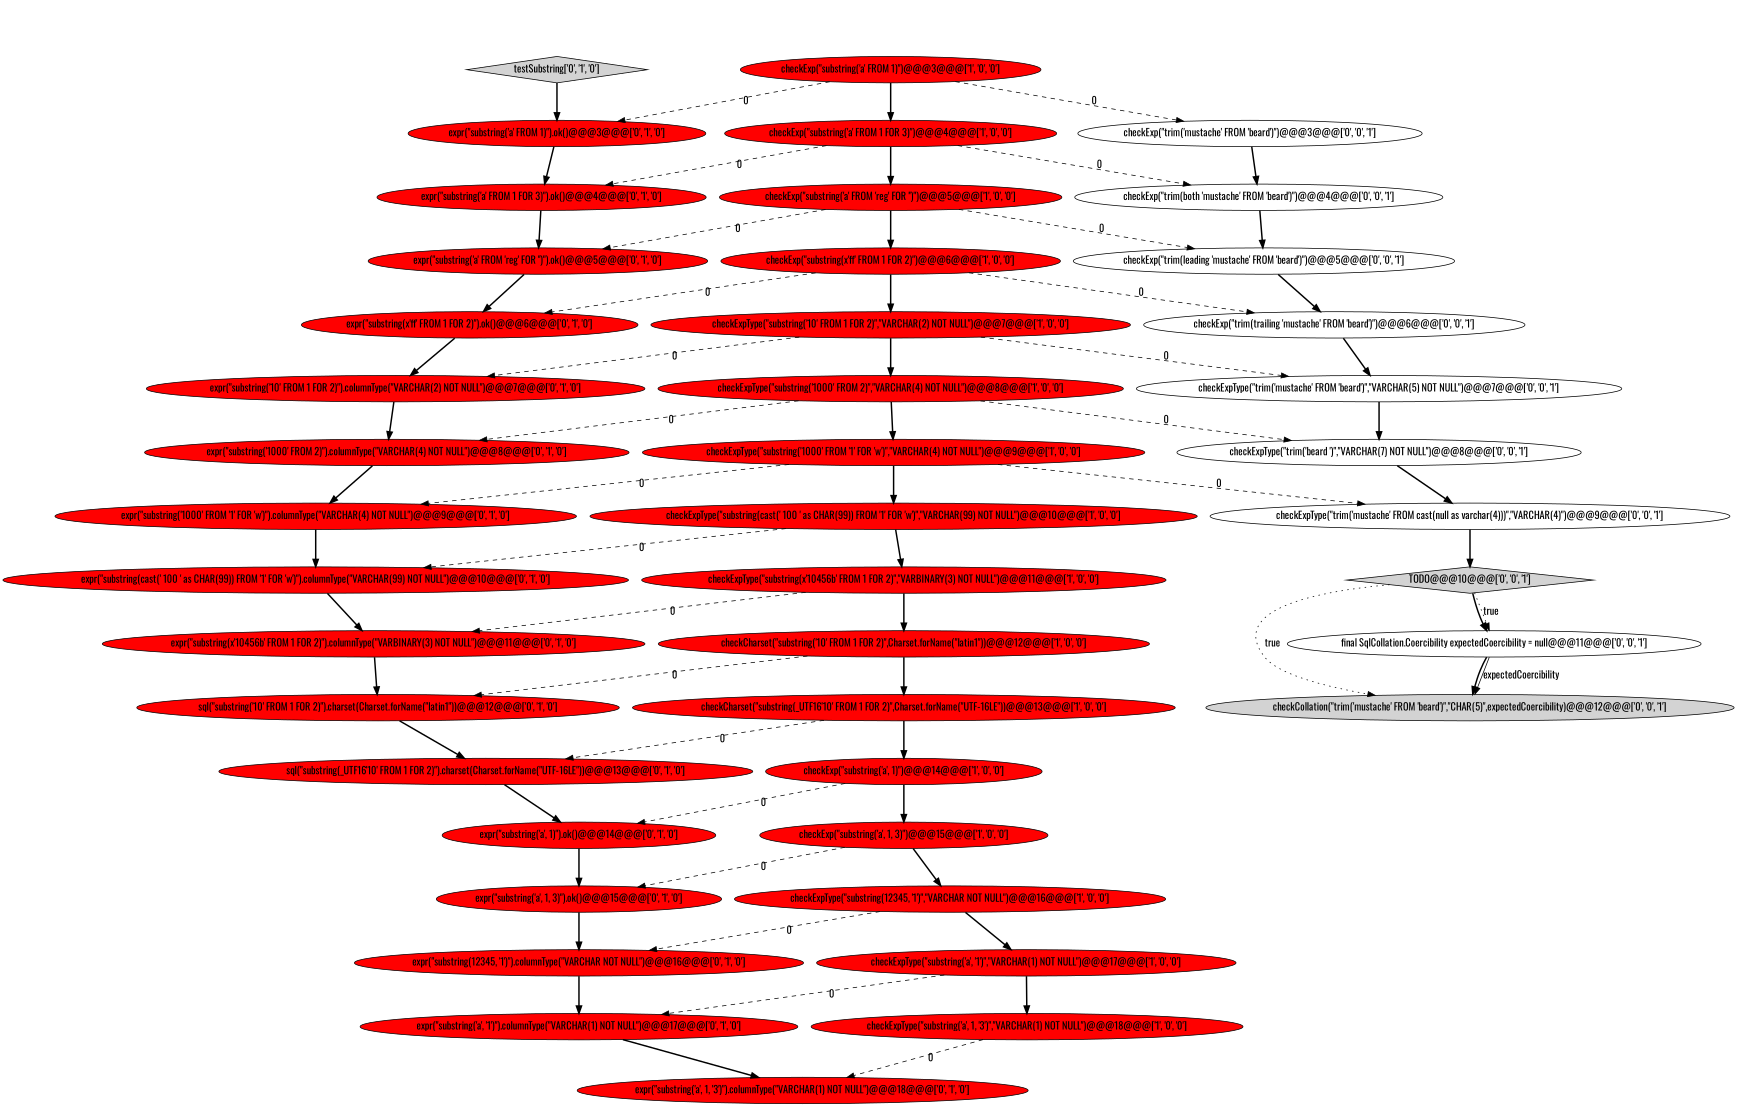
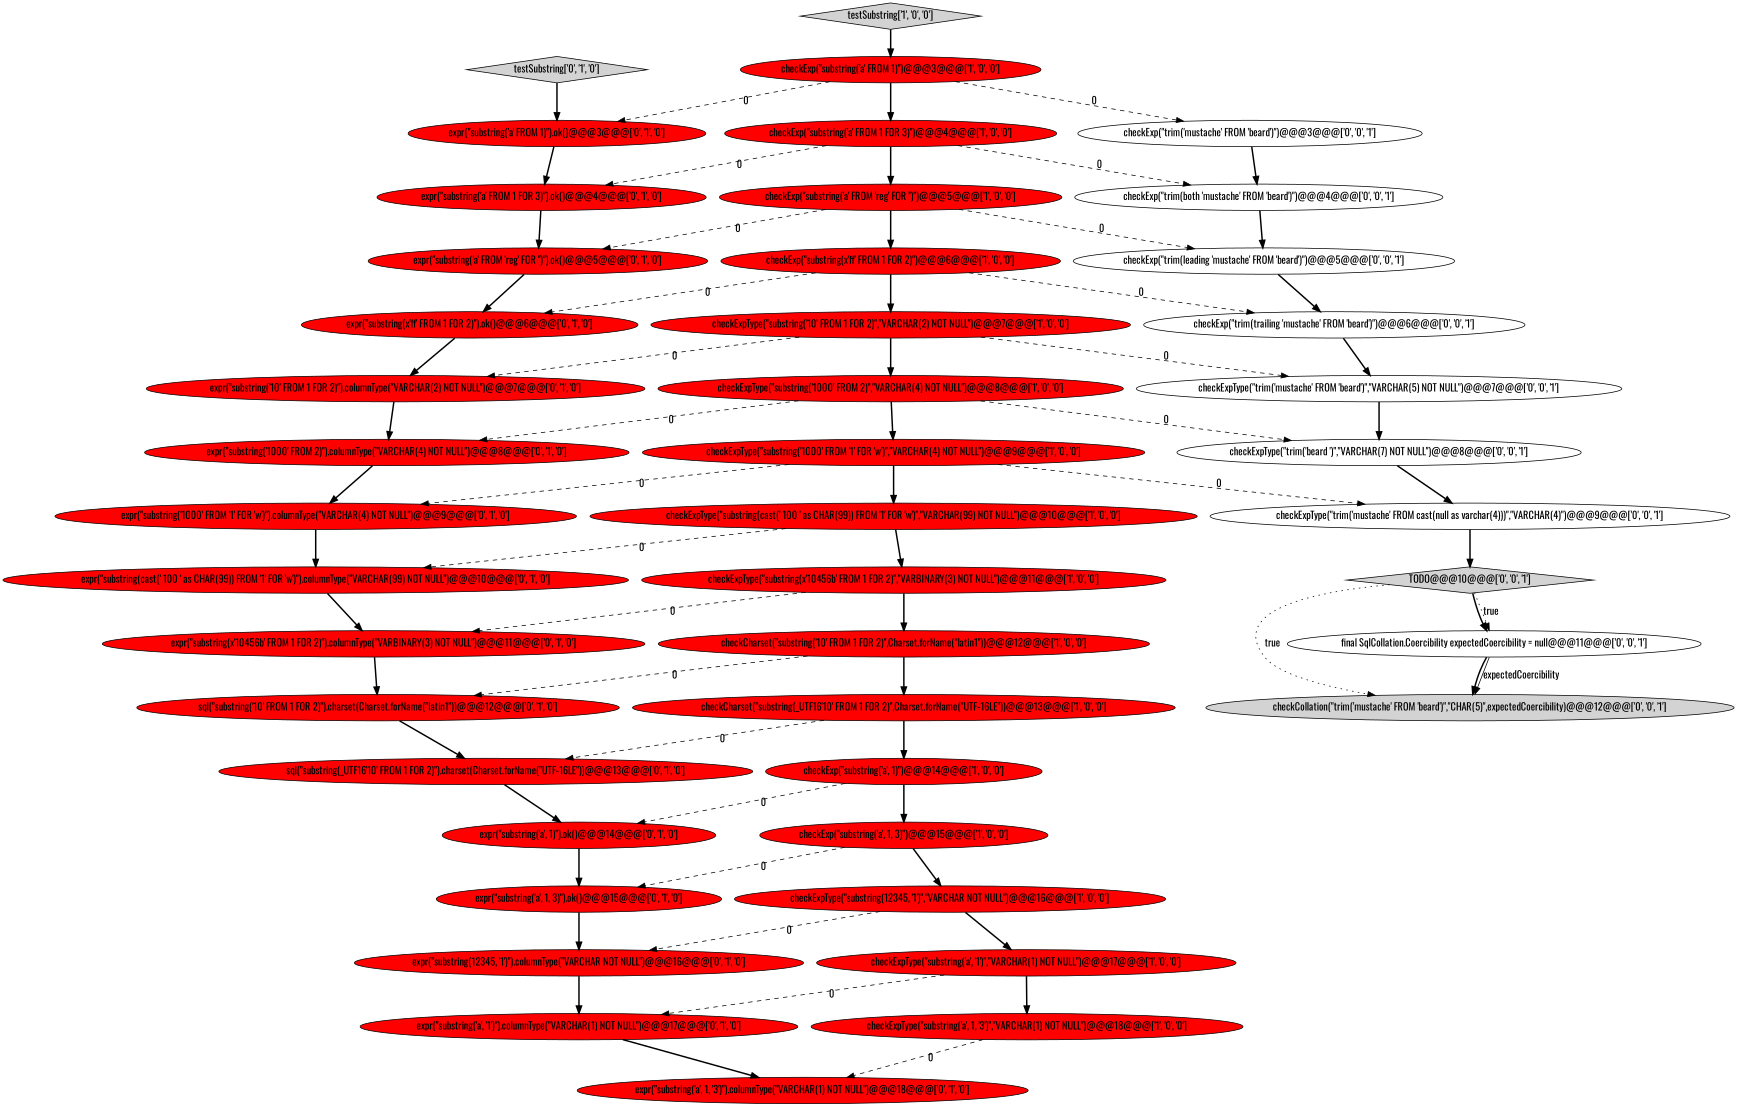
  digraph {
    fontname=Oswald
    node [fillcolor=red fontname=Oswald shape=ellipse style=filled]
    edge [fontname=Oswald style=bold]
    n1 [fillcolor=white label="checkExpType(\"trim('mustache' FROM 'beard')\",\"VARCHAR(5) NOT NULL\")@@@7@@@['0', '0', '1']"]
    n2 [fillcolor=white label="checkExpType(\"trim('beard ')\",\"VARCHAR(7) NOT NULL\")@@@8@@@['0', '0', '1']"]
    n3 [fillcolor=white label="checkExpType(\"trim('mustache' FROM cast(null as varchar(4)))\",\"VARCHAR(4)\")@@@9@@@['0', '0', '1']"]
    n4 [label="expr(\"substring('a' FROM 1 FOR 3)\").ok()@@@4@@@['0', '1', '0']"]
    n5 [label="expr(\"substring('a' FROM 'reg' FOR '\')\").ok()@@@5@@@['0', '1', '0']"]
    n6 [label="expr(\"substring(x'ff' FROM 1 FOR 2)\").ok()@@@6@@@['0', '1', '0']"]
    n7 [label="sql(\"substring('10' FROM 1 FOR 2)\").charset(Charset.forName(\"latin1\"))@@@12@@@['0', '1', '0']"]
    n8 [label="sql(\"substring(_UTF16'10' FROM 1 FOR 2)\").charset(Charset.forName(\"UTF-16LE\"))@@@13@@@['0', '1', '0']"]
    n9 [label="expr(\"substring('a', 1)\").ok()@@@14@@@['0', '1', '0']"]
    n10 [label="expr(\"substring(cast(' 100 ' as CHAR(99)) FROM '1' FOR 'w')\").columnType(\"VARCHAR(99) NOT NULL\")@@@10@@@['0', '1', '0']"]
    n11 [label="expr(\"substring(x'10456b' FROM 1 FOR 2)\").columnType(\"VARBINARY(3) NOT NULL\")@@@11@@@['0', '1', '0']"]
    n12 [label="expr(\"substring(12345, '1')\").columnType(\"VARCHAR NOT NULL\")@@@16@@@['0', '1', '0']"]
    n13 [label="expr(\"substring('a', '1')\").columnType(\"VARCHAR(1) NOT NULL\")@@@17@@@['0', '1', '0']"]
    n14 [label="expr(\"substring('a', 1, '3')\").columnType(\"VARCHAR(1) NOT NULL\")@@@18@@@['0', '1', '0']"]
    n15 [label="checkExpType(\"substring('a', '1')\",\"VARCHAR(1) NOT NULL\")@@@17@@@['1', '0', '0']"]
    n16 [label="checkExpType(\"substring('a', 1, '3')\",\"VARCHAR(1) NOT NULL\")@@@18@@@['1', '0', '0']"]
    n17 [label="expr(\"substring('1000' FROM '1' FOR 'w')\").columnType(\"VARCHAR(4) NOT NULL\")@@@9@@@['0', '1', '0']"]
    n18 [fillcolor=white label="checkExp(\"trim(both 'mustache' FROM 'beard')\")@@@4@@@['0', '0', '1']"]
    n19 [fillcolor=white label="checkExp(\"trim(leading 'mustache' FROM 'beard')\")@@@5@@@['0', '0', '1']"]
    n20 [fillcolor=white label="checkExp(\"trim(trailing 'mustache' FROM 'beard')\")@@@6@@@['0', '0', '1']"]
    n21 [label="checkExp(\"substring('a' FROM 1 FOR 3)\")@@@4@@@['1', '0', '0']"]
    n22 [label="checkExp(\"substring('a' FROM 'reg' FOR '\')\")@@@5@@@['1', '0', '0']"]
    n23 [label="checkExp(\"substring(x'ff' FROM 1 FOR 2)\")@@@6@@@['1', '0', '0']"]
    n24 [label="checkExpType(\"substring('10' FROM 1 FOR 2)\",\"VARCHAR(2) NOT NULL\")@@@7@@@['1', '0', '0']"]
    n25 [label="expr(\"substring('10' FROM 1 FOR 2)\").columnType(\"VARCHAR(2) NOT NULL\")@@@7@@@['0', '1', '0']"]
    n26 [label="checkExpType(\"substring('1000' FROM 2)\",\"VARCHAR(4) NOT NULL\")@@@8@@@['1', '0', '0']"]
    n27 [label="expr(\"substring('1000' FROM 2)\").columnType(\"VARCHAR(4) NOT NULL\")@@@8@@@['0', '1', '0']"]
    n28 [fillcolor=lightgray label="TODO@@@10@@@['0', '0', '1']" shape=diamond]
    n29 [fillcolor=lightgray label="checkCollation(\"trim('mustache' FROM 'beard')\",\"CHAR(5)\",expectedCoercibility)@@@12@@@['0', '0', '1']"]
    n30 [fillcolor=white label="final SqlCollation.Coercibility expectedCoercibility = null@@@11@@@['0', '0', '1']"]
    n31 [label="checkExpType(\"substring(x'10456b' FROM 1 FOR 2)\",\"VARBINARY(3) NOT NULL\")@@@11@@@['1', '0', '0']"]
    n32 [label="checkCharset(\"substring('10' FROM 1 FOR 2)\",Charset.forName(\"latin1\"))@@@12@@@['1', '0', '0']"]
    n33 [label="checkCharset(\"substring(_UTF16'10' FROM 1 FOR 2)\",Charset.forName(\"UTF-16LE\"))@@@13@@@['1', '0', '0']"]
    n34 [label="expr(\"substring('a' FROM 1)\").ok()@@@3@@@['0', '1', '0']"]
    n35 [fillcolor=lightgray label="testSubstring['0', '1', '0']" shape=diamond]
    n36 [fillcolor=white label="checkExp(\"trim('mustache' FROM 'beard')\")@@@3@@@['0', '0', '1']"]
    n37 [label="checkExpType(\"substring('1000' FROM '1' FOR 'w')\",\"VARCHAR(4) NOT NULL\")@@@9@@@['1', '0', '0']"]
    n38 [label="checkExpType(\"substring(cast(' 100 ' as CHAR(99)) FROM '1' FOR 'w')\",\"VARCHAR(99) NOT NULL\")@@@10@@@['1', '0', '0']"]
    n39 [label="checkExp(\"substring('a' FROM 1)\")@@@3@@@['1', '0', '0']"]
    n40 [label="expr(\"substring('a', 1, 3)\").ok()@@@15@@@['0', '1', '0']"]
    n41 [label="checkExp(\"substring('a', 1)\")@@@14@@@['1', '0', '0']"]
    n42 [label="checkExp(\"substring('a', 1, 3)\")@@@15@@@['1', '0', '0']"]
    n43 [label="checkExpType(\"substring(12345, '1')\",\"VARCHAR NOT NULL\")@@@16@@@['1', '0', '0']"]
+   n44 [fillcolor=lightgray label="testSubstring['1', '0', '0']" shape=diamond]
    n1 -> n2
    n2 -> n3
    n3 -> n28
    n4 -> n5
    n5 -> n6
    n6 -> n25
    n7 -> n8
    n8 -> n9
    n9 -> n40
    n10 -> n11
    n11 -> n7
    n12 -> n13
    n13 -> n14
    n15 -> n13 [label=0 style=dashed]
    n15 -> n16
    n16 -> n14 [label=0 style=dashed]
    n17 -> n10
    n18 -> n19
    n19 -> n20
    n20 -> n1
    n21 -> n4 [label=0 style=dashed]
    n21 -> n18 [label=0 style=dashed]
    n21 -> n22
    n22 -> n5 [label=0 style=dashed]
    n22 -> n19 [label=0 style=dashed]
    n22 -> n23
    n23 -> n6 [label=0 style=dashed]
    n23 -> n20 [label=0 style=dashed]
    n23 -> n24
    n24 -> n1 [label=0 style=dashed]
    n24 -> n25 [label=0 style=dashed]
    n24 -> n26
    n25 -> n27
    n26 -> n2 [label=0 style=dashed]
    n26 -> n27 [label=0 style=dashed]
    n26 -> n37
    n27 -> n17
    n28 -> n29 [label=true style=dotted]
    n28 -> n30
    n28 -> n30 [label=true style=dotted]
    n30 -> n29
    n30 -> n29 [label=expectedCoercibility style=solid]
    n31 -> n11 [label=0 style=dashed]
    n31 -> n32
    n32 -> n7 [label=0 style=dashed]
    n32 -> n33
    n33 -> n8 [label=0 style=dashed]
    n33 -> n41
    n34 -> n4
    n35 -> n34
    n36 -> n18
    n37 -> n3 [label=0 style=dashed]
    n37 -> n17 [label=0 style=dashed]
    n37 -> n38
    n38 -> n10 [label=0 style=dashed]
    n38 -> n31
    n39 -> n21
    n39 -> n34 [label=0 style=dashed]
    n39 -> n36 [label=0 style=dashed]
    n40 -> n12
    n41 -> n9 [label=0 style=dashed]
    n41 -> n42
    n42 -> n40 [label=0 style=dashed]
    n42 -> n43
    n43 -> n12 [label=0 style=dashed]
    n43 -> n15
+   n44 -> n39
  }
